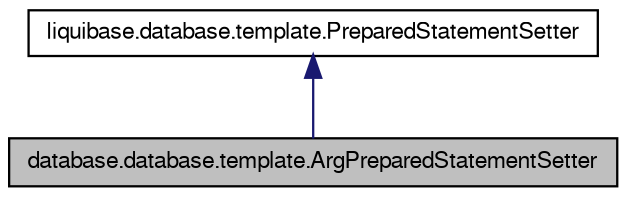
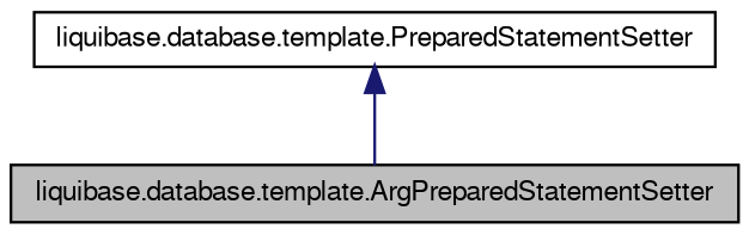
  digraph {
    node [color=black fontname=FreeSans fontsize=10 shape=record style=filled]
-   n1 [fillcolor=grey75 fontcolor=black height=0.2 label="database.database.template.ArgPreparedStatementSetter" width=0.4]
+   n1 [fillcolor=grey75 fontcolor=black height=0.2 label="liquibase.database.template.ArgPreparedStatementSetter" width=0.4]
    n2 [fillcolor=white height=0.2 label="liquibase.database.template.PreparedStatementSetter" width=0.4]
    n2 -> n1 [color=midnightblue dir=back fontname=FreeSans fontsize=10 labelfontname=FreeSans labelfontsize=10 style=solid]
  }
